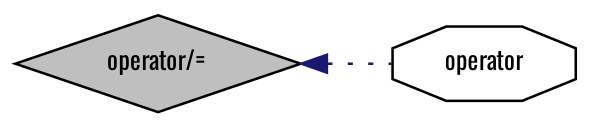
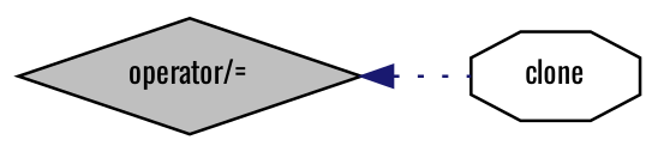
  digraph {
    rankdir=LR
    fontname=Oswald
    node [color=black fontname=Oswald fontsize=10]
    n1 [fillcolor=grey75 fontcolor=black height=0.2 label="operator/=" shape=diamond style=filled width=0.4]
-   n2 [height=0.2 label=operator shape=octagon width=0.4]
+   n2 [height=0.2 label=clone shape=octagon width=0.4]
    n1 -> n2 [color=midnightblue dir=back fontname=Oswald fontsize=10 labelfontname=FreeSans labelfontsize=10 style=dotted]
  }
